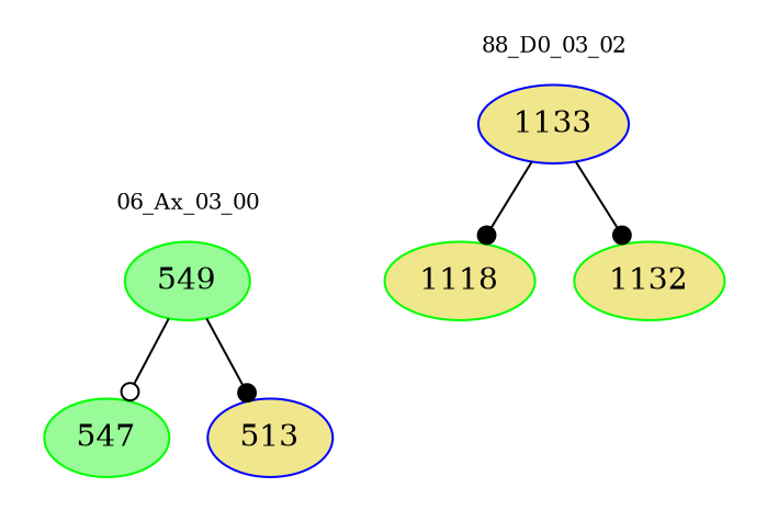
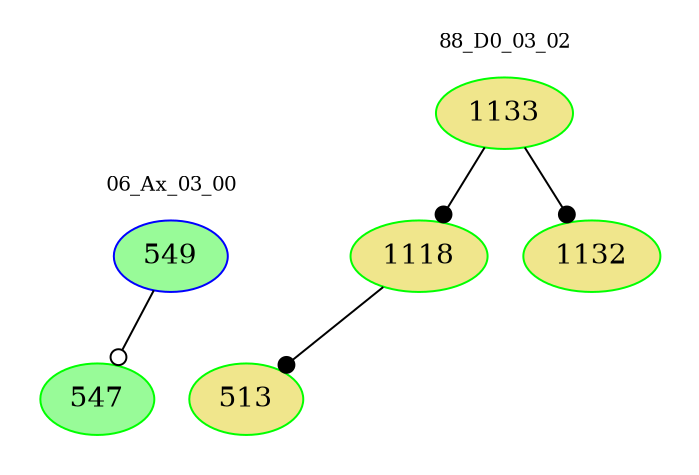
  digraph {
    node [color=green fillcolor=khaki style=filled]
    edge [arrowhead=dot color=black]
-   n1 [fillcolor=palegreen label=549]
-   n2 [color=blue label=513]
+   n1 [color=blue fillcolor=palegreen label=549]
+   n2 [label=513]
    n3 [fillcolor=palegreen label=547]
-   n4 [color=blue label=1133]
+   n4 [label=1133]
    n5 [label=1118]
    n6 [label=1132]
    subgraph cluster_1 {
      color=white
      fontsize=10
      label="06_Ax_03_00"
      n1
      n2
      n3
    }
    subgraph cluster_2 {
      color=white
      fontsize=10
      label="88_D0_03_02"
      n4
      n5
      n6
    }
-   n1 -> n2
+   n5 -> n2
    n1 -> n3 [arrowhead=odot]
    n4 -> n5
    n4 -> n6
  }
